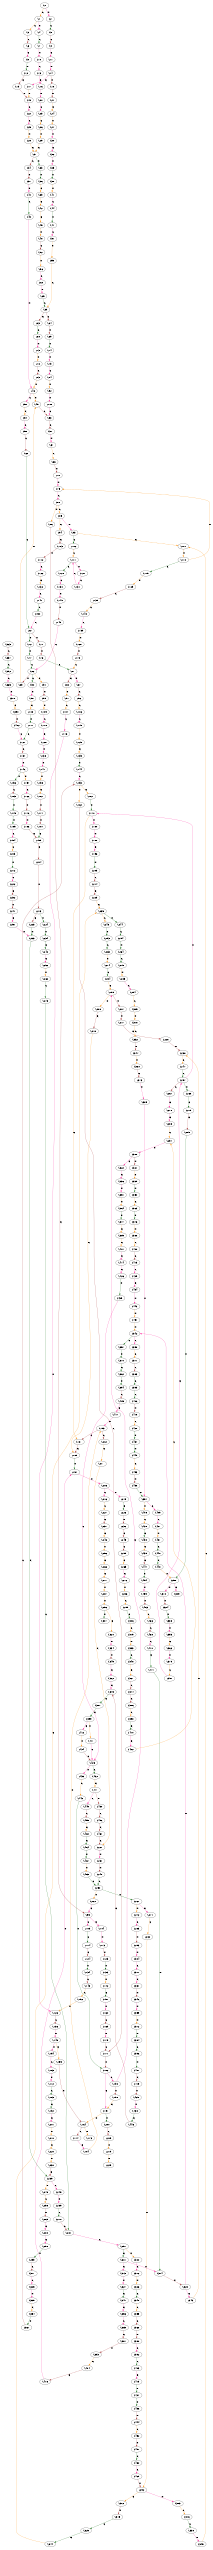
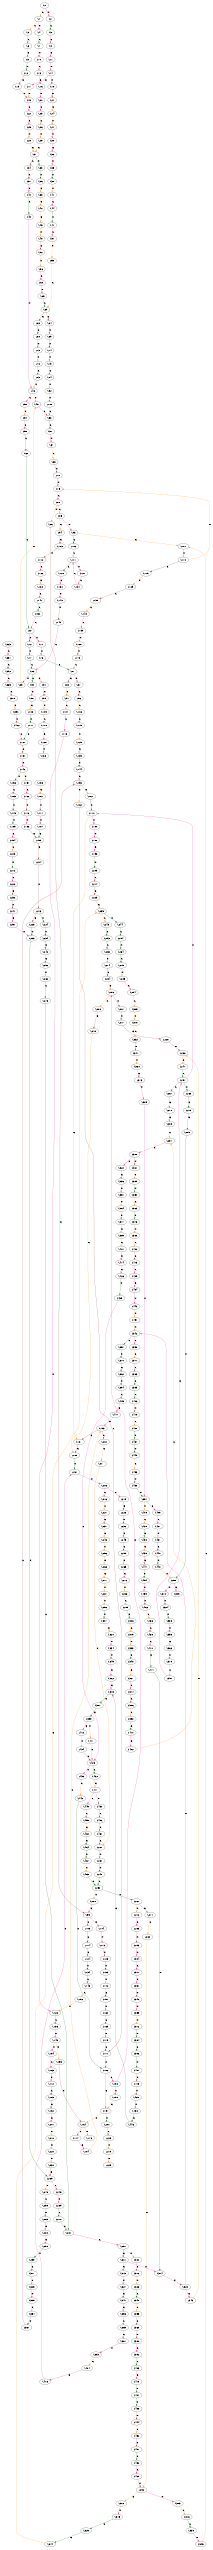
  strict digraph {
    edge [color=deeppink]
    S0
    S1
    S2
    S3
    S4
    S5
    S6
    S7
    S8
    S9
    S10
    S11
    S12
    S13
    S14
    S15
    S16
    S17
    S18
    S19
    S20
    S21
    S22
    S23
    S24
    S25
    S26
    S27
    S28
    S29
    S30
    S31
    S32
    S33
    S34
    S35
    S36
    S37
    S38
    S39
    S40
    S41
    S42
    S43
    S44
    S45
    S46
    S47
    S48
    S49
    S50
    S51
    S52
    S53
    S54
    S55
    S56
    S57
    S58
    S59
    S60
    S61
    S62
    S63
    S64
    S65
    S66
    S67
    S68
    S69
    S70
    S71
    S72
    S73
    S74
    S75
    S76
    S77
    S78
    S79
    S80
    S81
    S82
    S83
    S84
    S85
    S86
    S87
    S88
    S89
    S90
    S91
    S92
    S93
    S94
    S95
    S96
    S97
    S98
    S99
    S100
    S101
    S102
    S103
    S104
    S105
    S106
    S107
    S108
    S109
    S110
    S111
    S112
    S113
    S114
    S115
    S116
    S117
    S118
    S119
    S120
    S121
    S122
    S123
    S124
    S125
    S126
    S127
    S128
    S129
    S130
    S131
    S132
    S133
    S134
    S135
    S136
    S137
    S138
    S139
    S140
    S141
    S142
    S143
    S144
    S145
    S146
-   S147
    S148
    S149
    S150
    S151
    S152
    S153
    S154
    S155
    S156
    S157
    S158
    S159
    S160
    S161
    S162
    S163
    S164
    S165
    S166
    S167
    S168
    S169
    S170
    S171
    S172
    S173
    S174
    S175
    S176
    S177
    S178
    S179
    S180
    S181
    S182
    S183
    S184
    S185
    S186
    S187
    S188
    S189
    S190
    S191
    S192
    S193
    S194
    S195
    S196
    S197
    S198
    S199
    S200
    S201
    S202
    S203
    S204
    S205
    S206
    S207
    S208
    S209
    S210
    S211
    S212
    S213
    S214
    S215
    S216
    S217
    S218
    S219
    S220
    S221
    S222
    S223
    S224
    S225
    S226
    S227
    S228
    S229
    S230
    S231
    S232
    S233
    S234
    S235
    S236
    S237
    S238
    S239
    S240
    S241
    S242
    S243
    S244
    S245
    S246
    S247
    S248
    S249
    S250
    S251
    S252
    S253
    S254
    S255
    S256
    S257
    S258
    S259
    S260
    S261
    S262
    S263
    S264
    S265
    S266
    S267
    S268
    S269
    S270
    S271
    S272
    S273
    S274
    S275
    S276
    S277
    S278
    S279
    S280
    S281
    S282
    S283
    S284
    S285
    S286
    S287
    S288
    S289
    S290
    S291
    S292
    S293
    S294
    S295
    S296
    S297
    S298
    S299
    S300
    S301
    S302
    S303
    S304
    S305
    S306
    S307
    S308
    S309
    S310
    S311
    S312
    S313
    S314
    S315
    S316
    S317
    S318
    S319
    S320
    S321
    S322
    S324
    S325
    S326
    S327
    S328
    S329
    S330
    S331
    S332
    S333
    S334
    S335
    S336
    S323
    S337
    S338
    S339
    S340
    S341
    S342
    S343
    S344
    S345
    S346
    S347
    S348
    S349
    S350
    S351
    S352
    S353
    S354
    S355
    S356
    S357
    S358
    S359
    S360
    S361
    S362
    S363
    S364
    S365
    S366
    S367
    S368
    S369
    S370
    S371
    S372
    S373
    S374
    S375
    S376
    S377
    S378
    S379
    S380
    S381
    S382
    S383
    S384
    S385
    S386
    S387
    S388
    S389
    S390
    S391
    S392
    S393
    S394
    S395
    S396
    S397
    S398
    S399
    S400
    S401
    S402
    S403
    S404
    S405
    S406
    S407
    S408
    S409
    S410
    S411
    S412
    S413
    S414
    S415
    S416
    S417
    S418
    S419
    S420
    S421
    S422
    S423
    S424
    S425
    S426
    S427
    S428
    S429
    S430
    S431
    S432
    S433
    S434
    S435
    S436
    S437
    S438
    S439
    S440
    S441
    S442
    S443
    S444
    S445
    S446
    S447
    S448
    S449
    S450
    S451
    S452
    S453
    S454
    S455
    S456
    S457
    S458
    S459
    S460
    S461
    S462
    S463
    S464
    S465
    S466
    S467
    S468
    S469
    S470
    S471
    S0 -> S1 [color=darkorange label=C]
    S0 -> S2 [label=A]
    S1 -> S3 [color=darkorange label=C]
    S1 -> S4 [label=T]
    S2 -> S5 [color=darkgreen label=C]
    S3 -> S6 [color=brown label=C]
    S4 -> S7 [color=darkgreen label=C]
    S5 -> S8 [color=brown label=C]
    S6 -> S9 [label=G]
    S7 -> S10 [label=A]
    S8 -> S11 [label=G]
    S9 -> S12 [color=darkgreen label=A]
    S10 -> S13 [label=C]
    S11 -> S14 [label=A]
    S12 -> S15 [color=brown label=G]
    S13 -> S16 [label=G]
    S14 -> S17 [label=G]
    S14 -> S18 [color=brown label=A]
    S15 -> S19 [color=brown label=T]
    S16 -> S20 [label=T]
    S17 -> S19 [color=darkorange label=T]
    S18 -> S21 [color=brown label=T]
    S19 -> S22 [label=C]
    S20 -> S23 [label=C]
    S21 -> S24 [color=darkorange label=G]
    S22 -> S25 [label=C]
    S23 -> S26 [color=darkorange label=C]
    S24 -> S27 [color=darkorange label=T]
    S25 -> S28 [color=darkorange label=A]
    S26 -> S29 [color=darkorange label=A]
    S27 -> S30 [label=A]
    S28 -> S31 [color=darkorange label=G]
    S29 -> S31 [color=darkorange label=G]
    S30 -> S32 [label=G]
    S31 -> S33 [color=darkgreen label=T]
    S31 -> S34 [color=brown label=C]
    S32 -> S35 [label=T]
    S33 -> S36 [color=darkgreen label=A]
    S34 -> S37 [color=brown label=T]
    S35 -> S38 [color=darkgreen label=T]
    S36 -> S39 [color=darkorange label=G]
    S37 -> S40 [label=T]
    S38 -> S41 [color=darkorange label=T]
    S39 -> S42 [color=darkorange label=G]
    S40 -> S43 [color=darkgreen label=C]
    S41 -> S44 [label=C]
    S42 -> S45 [color=darkorange label=G]
    S43 -> S46 [label=A]
    S44 -> S47 [color=darkgreen label=A]
    S45 -> S48 [color=darkorange label=T]
    S46 -> S49 [color=darkorange label=T]
    S46 -> S50 [label=C]
    S47 -> S51 [label=C]
    S48 -> S52 [color=brown label=C]
    S49 -> S53 [color=brown label=C]
    S50 -> S54 [color=darkorange label=G]
    S51 -> S55 [color=darkorange label=T]
    S52 -> S56 [color=darkorange label=A]
    S53 -> S57 [color=brown label=C]
    S54 -> S58 [label=C]
    S55 -> S59 [color=darkorange label=C]
    S56 -> S60 [label=C]
    S57 -> S61 [label=A]
    S58 -> S62 [color=brown label=C]
    S59 -> S63 [color=brown label=G]
    S59 -> S64 [color=brown label=C]
    S60 -> S65 [label=T]
    S61 -> S66 [color=darkorange label=G]
    S62 -> S67 [color=darkgreen label=C]
    S63 -> S68 [color=darkgreen label=C]
    S64 -> S69 [color=brown label=T]
    S65 -> S59 [color=darkgreen label=C]
    S66 -> S70 [color=brown label=A]
    S67 -> S71 [color=brown label=A]
    S67 -> S72 [color=darkgreen label=T]
    S68 -> S73 [label=A]
    S69 -> S74 [color=darkgreen label=T]
    S70 -> S75 [label=A]
    S71 -> S76 [color=brown label=T]
    S72 -> S77 [color=darkgreen label=T]
    S73 -> S78 [color=darkorange label=T]
    S74 -> S79 [label=T]
    S75 -> S80 [label=C]
    S76 -> S81 [color=darkgreen label=C]
    S77 -> S82 [color=darkgreen label=C]
    S78 -> S83 [color=brown label=C]
    S79 -> S84 [label=C]
    S80 -> S85 [color=darkorange label=C]
    S80 -> S86 [color=darkorange label=A]
    S81 -> S87 [label=T]
    S81 -> S88 [color=brown label=G]
    S82 -> S89 [color=brown label=A]
    S82 -> S90 [color=darkgreen label=C]
    S82 -> S91 [color=darkorange label=G]
    S83 -> S46 [color=darkorange label=A]
    S84 -> S92 [color=darkorange label=A]
    S85 -> S93 [label=A]
    S85 -> S94 [color=darkorange label=G]
    S86 -> S95 [color=brown label=G]
    S87 -> S96 [color=brown label=G]
    S88 -> S97 [color=darkorange label=T]
    S89 -> S49 [color=darkorange label=T]
    S90 -> S98 [label=T]
    S91 -> S99 [color=brown label=A]
    S92 -> S100 [label=T]
    S93 -> S101 [color=darkorange label=G]
    S93 -> S102 [color=darkgreen label=C]
    S94 -> S103 [color=brown label=G]
    S95 -> S104 [label=G]
    S95 -> S105 [label=C]
    S96 -> S106 [color=darkorange label=C]
    S97 -> S107 [color=darkorange label=C]
    S98 -> S108 [color=darkorange label=G]
    S99 -> S109 [color=darkorange label=T]
    S100 -> S53 [label=C]
    S101 -> S110 [color=darkorange label=A]
    S102 -> S111 [color=darkorange label=C]
    S103 -> S112 [color=brown label=A]
    S104 -> S113 [label=A]
    S105 -> S114 [color=darkgreen label=C]
    S106 -> S115 [label=C]
    S107 -> S116 [label=C]
    S108 -> S117 [color=darkgreen label=T]
    S109 -> S118 [label=C]
    S110 -> S75 [color=darkorange label=A]
    S110 -> S119 [color=darkgreen label=C]
    S111 -> S120 [color=darkgreen label=C]
    S111 -> S121 [label=A]
    S112 -> S122 [label=C]
    S113 -> S123 [color=brown label=A]
    S114 -> S124 [color=brown label=G]
    S115 -> S125 [color=darkorange label=A]
    S116 -> S126 [label=T]
    S117 -> S127 [color=darkgreen label=C]
    S118 -> S128 [label=G]
    S119 -> S129 [color=darkorange label=T]
    S120 -> S130 [label=C]
    S121 -> S131 [label=C]
    S122 -> S132 [color=darkorange label=G]
    S123 -> S133 [color=darkgreen label=T]
    S124 -> S134 [color=darkgreen label=T]
    S125 -> S135 [color=darkorange label=G]
    S126 -> S136 [color=brown label=C]
    S127 -> S137 [color=brown label=C]
    S128 -> S138 [label=T]
    S129 -> S139 [color=brown label=C]
    S130 -> S140 [label=T]
    S131 -> S111 [label=C]
    S132 -> S141 [label=C]
    S133 -> S142 [color=darkorange label=A]
    S134 -> S143 [color=brown label=C]
    S135 -> S144 [color=darkgreen label=T]
    S136 -> S145 [label=T]
    S137 -> S146 [label=T]
-   S138 -> S147 [label=T]
    S139 -> S148 [color=darkorange label=C]
    S140 -> S149 [color=brown label=T]
    S141 -> S150 [color=darkgreen label=C]
    S142 -> S151 [color=darkgreen label=G]
    S143 -> S152 [color=darkorange label=C]
    S144 -> S153 [label=C]
    S145 -> S154 [label=T]
    S145 -> S155 [color=darkorange label=G]
    S146 -> S156 [color=darkgreen label=A]
    S146 -> S157 [color=darkorange label=T]
-   S147 -> S158 [color=darkorange label=T]
    S148 -> S159 [label=C]
    S149 -> S82 [label=C]
    S150 -> S67 [label=C]
    S151 -> S160 [label=T]
    S152 -> S126 [color=darkorange label=T]
    S153 -> S161 [color=darkorange label=G]
    S153 -> S162 [color=darkorange label=T]
    S154 -> S163 [label=C]
    S155 -> S164 [color=brown label=T]
    S156 -> S165 [color=brown label=C]
    S157 -> S166 [label=G]
    S158 -> S167 [color=darkorange label=G]
    S159 -> S168 [color=darkorange label=A]
    S160 -> S169 [color=brown label=C]
    S161 -> S170 [color=darkgreen label=T]
    S162 -> S171 [color=brown label=C]
    S163 -> S172 [label=T]
    S164 -> S173 [color=darkorange label=A]
    S164 -> S174 [color=brown label=C]
    S165 -> S175 [color=darkgreen label=T]
    S166 -> S176 [color=brown label=T]
    S167 -> S177 [color=brown label=T]
    S168 -> S178 [color=brown label=T]
    S169 -> S179 [label=T]
    S170 -> S180 [label=A]
    S170 -> S181 [color=darkorange label=G]
    S171 -> S182 [color=brown label=T]
    S172 -> S183 [color=darkgreen label=C]
    S174 -> S184 [label=G]
    S175 -> S185 [color=darkgreen label=A]
    S176 -> S186 [label=A]
    S177 -> S187 [color=brown label=A]
    S178 -> S81 [color=darkorange label=C]
    S179 -> S171 [color=brown label=C]
    S180 -> S188 [label=A]
    S181 -> S189 [color=brown label=G]
    S182 -> S190 [label=C]
    S182 -> S191 [label=G]
    S183 -> S192 [color=darkgreen label=G]
    S184 -> S193 [color=darkorange label=T]
    S185 -> S194 [label=C]
    S186 -> S195 [color=brown label=G]
    S187 -> S195 [color=darkgreen label=G]
    S188 -> S196 [label=G]
    S189 -> S197 [color=darkgreen label=T]
    S190 -> S198 [color=brown label=T]
    S190 -> S199 [label=G]
    S191 -> S164 [color=darkorange label=T]
    S191 -> S200 [color=darkgreen label=A]
    S192 -> S201 [label=G]
    S193 -> S181 [color=brown label=G]
    S193 -> S202 [color=brown label=C]
    S194 -> S203 [color=darkorange label=C]
    S195 -> S204 [color=brown label=G]
    S196 -> S205 [color=darkgreen label=A]
    S197 -> S206 [label=A]
    S198 -> S191 [color=darkorange label=G]
    S199 -> S207 [color=brown label=A]
    S199 -> S208 [color=darkorange label=T]
    S200 -> S209 [color=brown label=G]
    S201 -> S210 [color=darkorange label=A]
    S202 -> S211 [color=darkorange label=G]
    S203 -> S212 [color=darkgreen label=A]
    S204 -> S213 [color=brown label=A]
    S205 -> S214 [color=brown label=C]
    S206 -> S215 [label=T]
    S206 -> S216 [label=C]
    S207 -> S217 [color=brown label=A]
    S208 -> S218 [color=brown label=G]
    S209 -> S219 [color=darkorange label=T]
    S210 -> S220 [color=darkorange label=G]
    S211 -> S221 [color=darkorange label=G]
    S212 -> S222 [label=G]
    S213 -> S223 [color=brown label=G]
    S213 -> S224 [color=darkgreen label=A]
    S214 -> S225 [color=brown label=G]
    S215 -> S226 [color=darkgreen label=G]
    S216 -> S227 [color=darkorange label=C]
    S217 -> S228 [color=brown label=G]
    S218 -> S189 [color=darkorange label=G]
    S219 -> S229 [color=darkorange label=A]
    S220 -> S230 [color=darkorange label=A]
    S221 -> S231 [label=A]
    S222 -> S232 [color=brown label=G]
    S223 -> S233 [color=darkgreen label=A]
    S224 -> S234 [color=darkgreen label=A]
    S225 -> S235 [color=darkorange label=G]
    S226 -> S236 [color=brown label=A]
    S227 -> S237 [color=brown label=G]
    S228 -> S238 [color=brown label=T]
    S230 -> S239 [color=brown label=G]
    S231 -> S240 [color=brown label=A]
    S232 -> S241 [color=brown label=A]
    S233 -> S239 [color=darkgreen label=G]
    S234 -> S242 [color=darkgreen label=G]
    S235 -> S243 [color=darkorange label=C]
    S235 -> S244 [color=darkgreen label=A]
    S236 -> S245 [color=brown label=G]
    S237 -> S246 [color=darkorange label=G]
    S238 -> S247 [color=darkorange label=C]
    S239 -> S248 [color=darkorange label=T]
    S239 -> S249 [label=G]
    S240 -> S250 [color=darkgreen label=C]
    S241 -> S251 [label=G]
    S242 -> S252 [label=G]
    S243 -> S253 [color=darkgreen label=T]
    S244 -> S254 [color=darkgreen label=C]
    S245 -> S255 [color=brown label=C]
    S246 -> S256 [color=darkorange label=T]
    S247 -> S257 [color=darkgreen label=G]
    S248 -> S258 [color=darkorange label=C]
    S249 -> S259 [label=T]
    S250 -> S260 [color=darkorange label=A]
    S250 -> S261 [color=darkgreen label=T]
    S251 -> S233 [label=A]
    S252 -> S262 [color=darkorange label=T]
    S253 -> S263 [color=darkgreen label=C]
    S254 -> S264 [color=darkgreen label=A]
    S255 -> S265 [color=darkorange label=G]
    S256 -> S266 [color=darkorange label=G]
    S257 -> S170 [label=T]
    S257 -> S267 [color=brown label=C]
    S257 -> S268 [color=darkgreen label=A]
    S258 -> S269 [color=brown label=A]
    S259 -> S270 [color=darkgreen label=C]
    S260 -> S95 [label=G]
    S261 -> S271 [label=G]
    S261 -> S272 [color=darkorange label=A]
    S262 -> S273 [color=darkgreen label=C]
    S263 -> S274 [color=darkorange label=T]
    S264 -> S275 [color=darkgreen label=C]
    S265 -> S276 [label=G]
    S266 -> S277 [color=darkorange label=G]
    S267 -> S278 [label=G]
    S268 -> S279 [color=darkgreen label=G]
    S269 -> S280 [label=G]
    S270 -> S281 [color=brown label=C]
    S271 -> S282 [color=darkorange label=C]
    S272 -> S283 [label=C]
    S273 -> S281 [color=darkgreen label=C]
    S274 -> S284 [color=darkgreen label=C]
    S275 -> S285 [color=darkorange label=A]
    S276 -> S286 [color=darkorange label=T]
    S277 -> S287 [color=darkorange label=T]
    S278 -> S288 [label=G]
    S279 -> S289 [color=brown label=G]
    S280 -> S290 [label=G]
    S281 -> S291 [label=C]
    S282 -> S292 [color=darkorange label=A]
    S283 -> S293 [color=brown label=A]
    S284 -> S199 [color=darkorange label=G]
    S285 -> S294 [label=C]
    S286 -> S295 [color=darkorange label=C]
    S287 -> S296 [color=darkorange label=T]
    S288 -> S297 [color=darkorange label=C]
    S289 -> S298 [color=darkgreen label=T]
    S290 -> S299 [color=darkgreen label=A]
    S291 -> S300 [color=darkorange label=A]
    S291 -> S301 [color=darkgreen label=G]
    S292 -> S302 [color=darkorange label=G]
    S292 -> S303 [label=A]
    S293 -> S304 [label=A]
    S294 -> S305 [color=darkorange label=C]
    S295 -> S306 [color=darkgreen label=G]
    S296 -> S307 [color=darkgreen label=A]
    S297 -> S308 [label=T]
    S298 -> S309 [label=G]
    S298 -> S310 [label=A]
    S299 -> S311 [color=brown label=C]
    S300 -> S312 [label=G]
    S301 -> S313 [label=G]
    S301 -> S314 [label=A]
    S302 -> S315 [color=brown label=A]
    S303 -> S316 [color=darkorange label=C]
    S304 -> S317 [label=C]
    S305 -> S318 [color=darkorange label=T]
    S306 -> S319 [color=darkorange label=C]
-   S296 -> S320 [color=darkorange label=G]
+   S307 -> S320 [color=darkorange label=G]
    S308 -> S321 [color=brown label=A]
    S308 -> S322 [label=G]
    S310 -> S324 [color=brown label=T]
    S311 -> S325 [label=C]
    S312 -> S326 [color=darkorange label=A]
    S313 -> S327 [label=A]
    S314 -> S328 [color=brown label=A]
    S315 -> S329 [color=darkgreen label=C]
    S316 -> S330 [color=darkgreen label=C]
    S317 -> S331 [label=G]
    S318 -> S332 [color=darkorange label=C]
    S319 -> S333 [color=darkorange label=A]
    S320 -> S334 [label=A]
    S321 -> S335 [color=darkorange label=T]
    S322 -> S336 [label=G]
    S324 -> S338 [color=darkgreen label=A]
    S325 -> S339 [label=A]
    S326 -> S340 [color=darkgreen label=G]
    S327 -> S341 [color=darkgreen label=G]
    S328 -> S342 [label=A]
    S328 -> S343 [label=G]
    S329 -> S344 [color=darkgreen label=G]
    S330 -> S345 [label=A]
    S331 -> S346 [color=brown label=A]
    S332 -> S347 [color=brown label=T]
    S333 -> S348 [color=darkgreen label=C]
    S334 -> S349 [color=brown label=A]
    S335 -> S350 [color=darkgreen label=A]
    S336 -> S351 [label=A]
    S323 -> S337 [color=brown label=C]
    S337 -> S352 [color=darkgreen label=C]
    S338 -> S353 [label=A]
    S339 -> S354 [color=darkorange label=G]
    S340 -> S355 [color=darkorange label=C]
    S341 -> S356 [label=G]
    S342 -> S357 [color=darkgreen label=G]
    S342 -> S358 [label=C]
    S343 -> S238 [color=darkorange label=T]
    S344 -> S235 [color=darkorange label=G]
    S345 -> S101 [color=darkorange label=G]
    S346 -> S359 [label=A]
    S347 -> S360 [color=darkorange label=A]
    S348 -> S361 [color=darkorange label=G]
    S349 -> S362 [label=G]
    S350 -> S363 [color=darkorange label=G]
    S351 -> S364 [color=darkorange label=A]
    S352 -> S365 [label=C]
    S353 -> S366 [color=darkorange label=G]
    S354 -> S367 [color=darkgreen label=T]
    S355 -> S368 [color=brown label=C]
    S356 -> S369 [label=C]
    S357 -> S370 [color=darkgreen label=T]
    S358 -> S371 [color=darkorange label=C]
    S359 -> S372 [color=darkorange label=A]
    S360 -> S373 [color=brown label=G]
    S361 -> S374 [color=brown label=C]
    S362 -> S375 [label=G]
    S363 -> S376 [color=darkgreen label=T]
    S364 -> S377 [color=darkgreen label=T]
    S365 -> S378 [label=T]
    S366 -> S379 [label=T]
    S367 -> S153 [color=brown label=C]
    S368 -> S380 [color=brown label=A]
    S369 -> S381 [color=brown label=G]
    S370 -> S382 [color=darkgreen label=G]
    S371 -> S383 [color=brown label=C]
    S372 -> S384 [color=darkgreen label=A]
    S373 -> S385 [label=A]
    S374 -> S386 [color=brown label=G]
    S375 -> S387 [color=darkgreen label=G]
    S376 -> S388 [color=darkorange label=A]
    S377 -> S389 [color=darkorange label=G]
    S378 -> S390 [color=darkorange label=G]
    S379 -> S391 [color=darkorange label=C]
    S380 -> S392 [label=C]
    S381 -> S393 [color=brown label=T]
    S382 -> S394 [color=darkgreen label=T]
    S383 -> S395 [color=darkgreen label=C]
    S384 -> S396 [color=darkgreen label=C]
    S385 -> S397 [label=A]
    S386 -> S398 [color=darkorange label=C]
    S387 -> S399 [color=darkgreen label=G]
    S388 -> S400 [color=darkorange label=G]
    S389 -> S401 [color=darkorange label=G]
    S390 -> S402 [color=brown label=T]
    S391 -> S257 [label=G]
    S392 -> S403 [color=darkgreen label=G]
    S393 -> S404 [color=darkorange label=G]
    S394 -> S405 [color=brown label=C]
    S395 -> S406 [color=darkgreen label=G]
    S396 -> S407 [color=darkgreen label=A]
    S397 -> S408 [color=darkorange label=T]
    S397 -> S409 [label=C]
    S398 -> S410 [color=darkgreen label=G]
    S399 -> S411 [color=darkorange label=T]
    S399 -> S412 [label=G]
    S400 -> S413 [color=brown label=C]
    S401 -> S414 [label=G]
    S402 -> S127 [label=C]
    S403 -> S415 [label=G]
    S404 -> S416 [color=brown label=G]
    S405 -> S417 [label=G]
    S406 -> S418 [color=brown label=A]
    S407 -> S419 [color=brown label=G]
    S408 -> S420 [color=darkorange label=C]
    S409 -> S421 [label=G]
    S410 -> S422 [label=G]
    S411 -> S423 [label=C]
    S412 -> S424 [color=darkorange label=T]
    S413 -> S425 [label=C]
    S414 -> S426 [label=G]
    S415 -> S427 [color=darkgreen label=T]
    S416 -> S197 [label=T]
    S417 -> S193 [label=T]
    S418 -> S428 [color=darkorange label=C]
    S419 -> S429 [color=brown label=A]
    S420 -> S430 [color=darkgreen label=G]
    S421 -> S431 [color=darkorange label=A]
    S422 -> S297 [color=darkorange label=C]
    S423 -> S432 [color=darkgreen label=C]
    S423 -> S433 [label=T]
    S424 -> S423 [color=brown label=C]
    S425 -> S434 [label=G]
    S426 -> S435 [color=darkgreen label=T]
    S427 -> S436 [color=darkgreen label=T]
    S428 -> S437 [color=darkgreen label=T]
    S429 -> S438 [label=A]
    S430 -> S439 [color=darkorange label=G]
    S431 -> S440 [color=darkgreen label=G]
    S432 -> S441 [color=darkorange label=G]
    S433 -> S442 [color=darkorange label=C]
    S434 -> S443 [label=A]
    S435 -> S423 [label=C]
    S436 -> S444 [color=brown label=A]
    S437 -> S445 [color=darkgreen label=A]
    S438 -> S446 [color=darkgreen label=G]
    S439 -> S447 [color=brown label=G]
    S440 -> S448 [color=darkgreen label=G]
    S441 -> S449 [label=C]
    S441 -> S450 [color=brown label=T]
    S442 -> S182 [color=darkgreen label=T]
    S443 -> S451 [color=darkorange label=A]
    S444 -> S452 [color=darkorange label=C]
    S445 -> S453 [color=darkorange label=G]
    S446 -> S375 [color=brown label=G]
    S447 -> S454 [color=darkgreen label=T]
    S448 -> S298 [color=darkorange label=T]
    S449 -> S455 [color=brown label=C]
    S450 -> S456 [color=brown label=C]
    S451 -> S342 [color=darkorange label=A]
    S452 -> S457 [color=brown label=T]
    S453 -> S458 [color=brown label=A]
    S454 -> S459 [label=A]
    S455 -> S460 [color=darkorange label=G]
    S456 -> S461 [color=brown label=G]
    S457 -> S462 [color=darkgreen label=G]
    S458 -> S397 [color=darkgreen label=A]
    S459 -> S463 [color=brown label=T]
    S460 -> S464 [color=darkgreen label=G]
    S461 -> S221 [color=brown label=G]
    S462 -> S465 [label=C]
    S463 -> S466 [color=darkorange label=C]
    S464 -> S467 [color=darkgreen label=A]
    S465 -> S292 [color=brown label=A]
    S466 -> S468 [color=brown label=C]
    S467 -> S469 [color=darkorange label=A]
    S468 -> S470 [label=C]
    S469 -> S250 [color=darkgreen label=C]
    S470 -> S471 [color=darkgreen label=G]
    S471 -> S314 [color=darkgreen label=A]
  }
